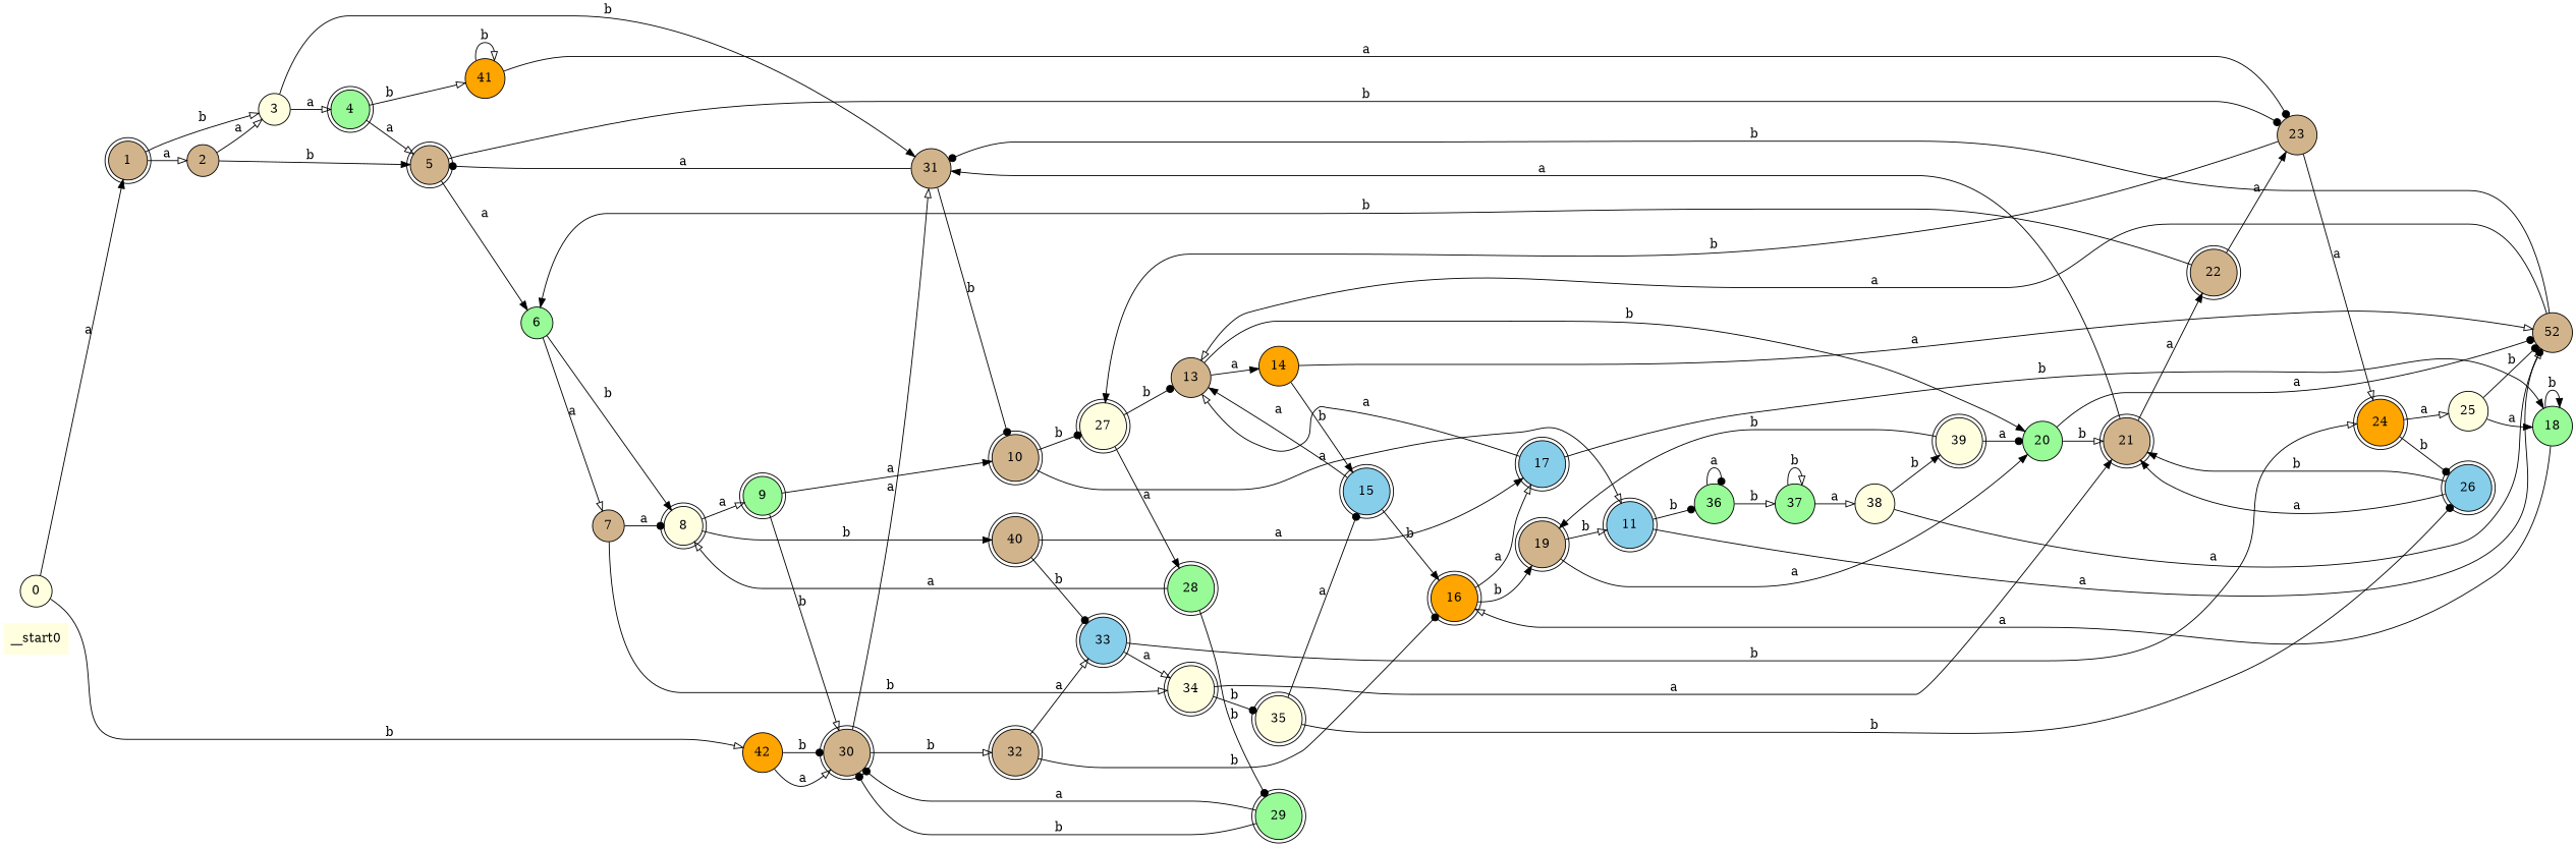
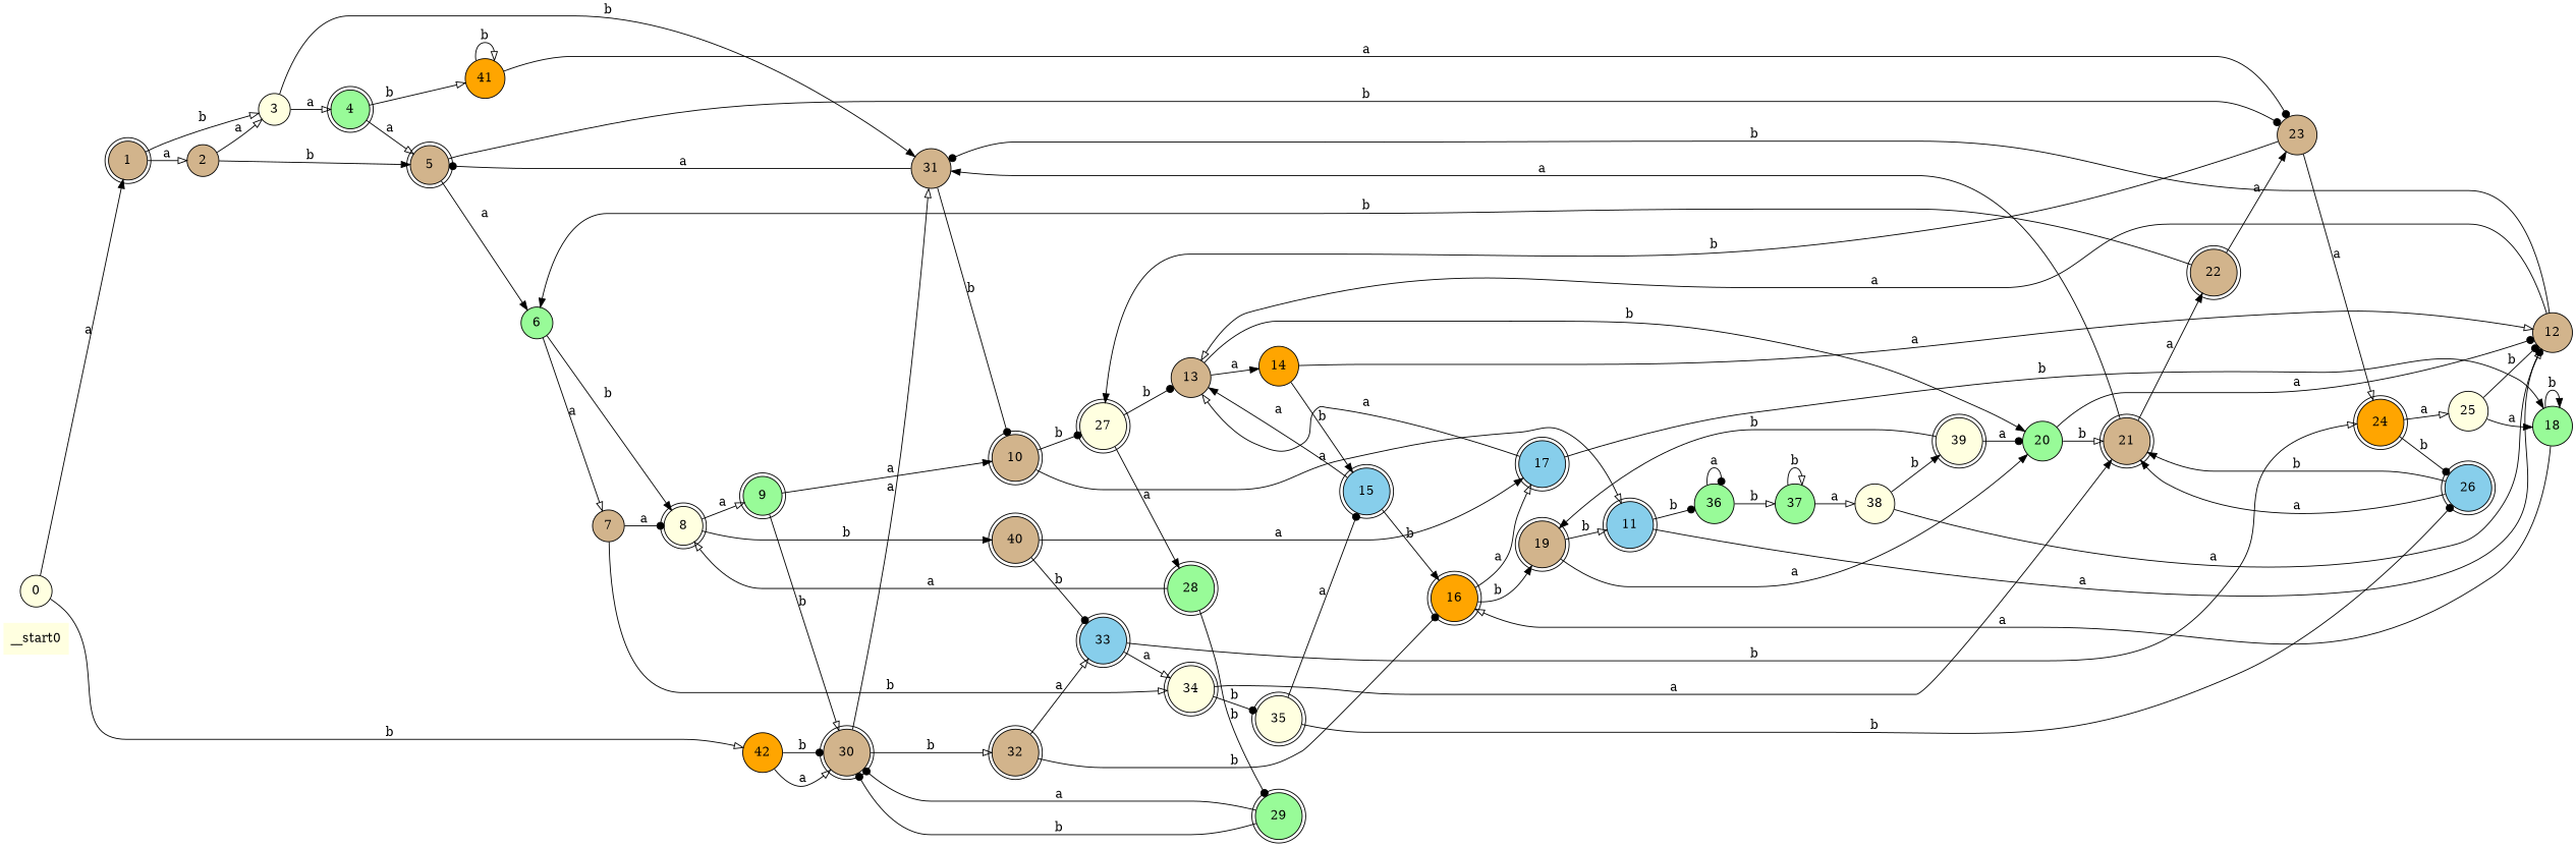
  digraph {
    rankdir=LR
    node [fillcolor=tan shape=doublecircle style="rounded,filled" color=black]
    edge [arrowhead=onormal]
    __start0 [fillcolor=lightyellow shape=none style=filled color=""]
    n2 [fillcolor=lightyellow label=0 shape=circle style=filled]
    n3 [label=1]
    n4 [fillcolor=orange label=42 shape=circle style=filled]
    n5 [label=2 shape=circle style=filled]
    n6 [fillcolor=lightyellow label=3 shape=circle style=filled]
    n7 [label=30]
    n8 [label=5]
    n9 [fillcolor=palegreen label=4]
    n10 [label=31 shape=circle style=filled]
    n11 [fillcolor=palegreen label=6 shape=circle style=filled]
    n12 [label=23 shape=circle style=filled]
    n13 [fillcolor=orange label=41 shape=circle style=filled]
    n14 [label=10]
    n15 [label=7 shape=circle style=filled]
    n16 [fillcolor=lightyellow label=8]
    n17 [fillcolor=lightyellow label=27]
    n18 [fillcolor=orange label=24]
    n19 [fillcolor=lightyellow label=34]
    n20 [fillcolor=palegreen label=9]
    n21 [label=40]
    n22 [label=21]
    n23 [fillcolor=lightyellow label=35]
    n24 [fillcolor=skyblue label=17]
    n25 [fillcolor=skyblue label=33]
    n26 [fillcolor=skyblue label=11]
    n27 [label=32]
-   n28 [label=52 shape=circle style=filled]
+   n28 [label=12 shape=circle style=filled]
    n29 [fillcolor=palegreen label=36 shape=circle style=filled]
    n30 [label=13 shape=circle style=filled]
    n31 [fillcolor=palegreen label=28]
    n32 [fillcolor=palegreen label=37 shape=circle style=filled]
    n33 [fillcolor=orange label=14 shape=circle style=filled]
    n34 [fillcolor=palegreen label=20 shape=circle style=filled]
    n35 [fillcolor=skyblue label=15]
    n36 [fillcolor=orange label=16]
    n37 [label=19]
    n38 [fillcolor=palegreen label=18 shape=circle style=filled]
    n39 [label=22]
    n40 [fillcolor=lightyellow label=25 shape=circle style=filled]
    n41 [fillcolor=skyblue label=26]
    n42 [fillcolor=palegreen label=29]
    n43 [fillcolor=lightyellow label=38 shape=circle style=filled]
    n44 [fillcolor=lightyellow label=39]
    n2 -> n3 [arrowhead=normal label=a]
    n2 -> n4 [label=b]
    n3 -> n5 [label=a]
    n3 -> n6 [label=b]
    n4 -> n7 [label=a]
    n4 -> n7 [arrowhead=dot label=b]
    n5 -> n6 [label=a]
    n5 -> n8 [arrowhead=normal label=b]
    n6 -> n9 [label=a]
    n6 -> n10 [arrowhead=normal label=b]
    n7 -> n10 [label=a]
    n7 -> n27 [label=b]
    n8 -> n11 [arrowhead=normal label=a]
    n8 -> n12 [arrowhead=dot label=b]
    n9 -> n8 [label=a]
    n9 -> n13 [label=b]
    n10 -> n8 [arrowhead=dot label=a]
    n10 -> n14 [arrowhead=dot label=b]
    n11 -> n15 [label=a]
    n11 -> n16 [arrowhead=normal label=b]
    n12 -> n17 [arrowhead=normal label=b]
    n12 -> n18 [label=a]
    n13 -> n12 [arrowhead=dot label=a]
    n13 -> n13 [label=b]
    n14 -> n17 [arrowhead=dot label=b]
    n14 -> n26 [label=a]
    n15 -> n16 [arrowhead=dot label=a]
    n15 -> n19 [label=b]
    n16 -> n20 [label=a]
    n16 -> n21 [arrowhead=normal label=b]
    n17 -> n30 [arrowhead=dot label=b]
    n17 -> n31 [arrowhead=normal label=a]
    n18 -> n40 [label=a]
    n18 -> n41 [arrowhead=dot label=b]
    n19 -> n22 [arrowhead=normal label=a]
    n19 -> n23 [arrowhead=dot label=b]
    n20 -> n7 [label=b]
    n20 -> n14 [arrowhead=normal label=a]
    n21 -> n24 [arrowhead=normal label=a]
    n21 -> n25 [arrowhead=dot label=b]
    n22 -> n10 [arrowhead=normal label=a]
    n22 -> n39 [arrowhead=normal label=a]
    n23 -> n35 [arrowhead=dot label=a]
    n23 -> n41 [arrowhead=dot label=b]
    n24 -> n30 [label=a]
    n24 -> n38 [arrowhead=normal label=b]
    n25 -> n18 [label=b]
    n25 -> n19 [label=a]
    n26 -> n28 [arrowhead=dot label=a]
    n26 -> n29 [arrowhead=dot label=b]
    n27 -> n25 [label=a]
    n27 -> n36 [arrowhead=dot label=b]
    n28 -> n10 [arrowhead=dot label=b]
    n28 -> n30 [label=a]
    n29 -> n29 [arrowhead=dot label=a]
    n29 -> n32 [label=b]
    n30 -> n33 [arrowhead=normal label=a]
    n30 -> n34 [arrowhead=normal label=b]
    n31 -> n16 [label=a]
    n31 -> n42 [arrowhead=dot label=b]
    n32 -> n32 [label=b]
    n32 -> n43 [label=a]
    n33 -> n28 [label=a]
    n33 -> n35 [arrowhead=normal label=b]
    n34 -> n22 [label=b]
    n34 -> n28 [arrowhead=dot label=a]
    n35 -> n30 [arrowhead=normal label=a]
    n35 -> n36 [arrowhead=normal label=b]
    n36 -> n24 [label=a]
    n36 -> n37 [arrowhead=normal label=b]
    n37 -> n26 [label=b]
    n37 -> n34 [arrowhead=normal label=a]
    n38 -> n36 [label=a]
    n38 -> n38 [arrowhead=normal label=b]
    n39 -> n11 [arrowhead=normal label=b]
    n39 -> n12 [arrowhead=normal label=a]
    n40 -> n28 [arrowhead=dot label=b]
    n40 -> n38 [arrowhead=normal label=a]
    n41 -> n22 [arrowhead=normal label=a]
    n41 -> n22 [arrowhead=normal label=b]
    n42 -> n7 [arrowhead=dot label=a]
    n42 -> n7 [arrowhead=dot label=b]
    n43 -> n28 [label=a]
    n43 -> n44 [arrowhead=normal label=b]
    n44 -> n34 [arrowhead=dot label=a]
    n44 -> n37 [arrowhead=normal label=b]
  }
